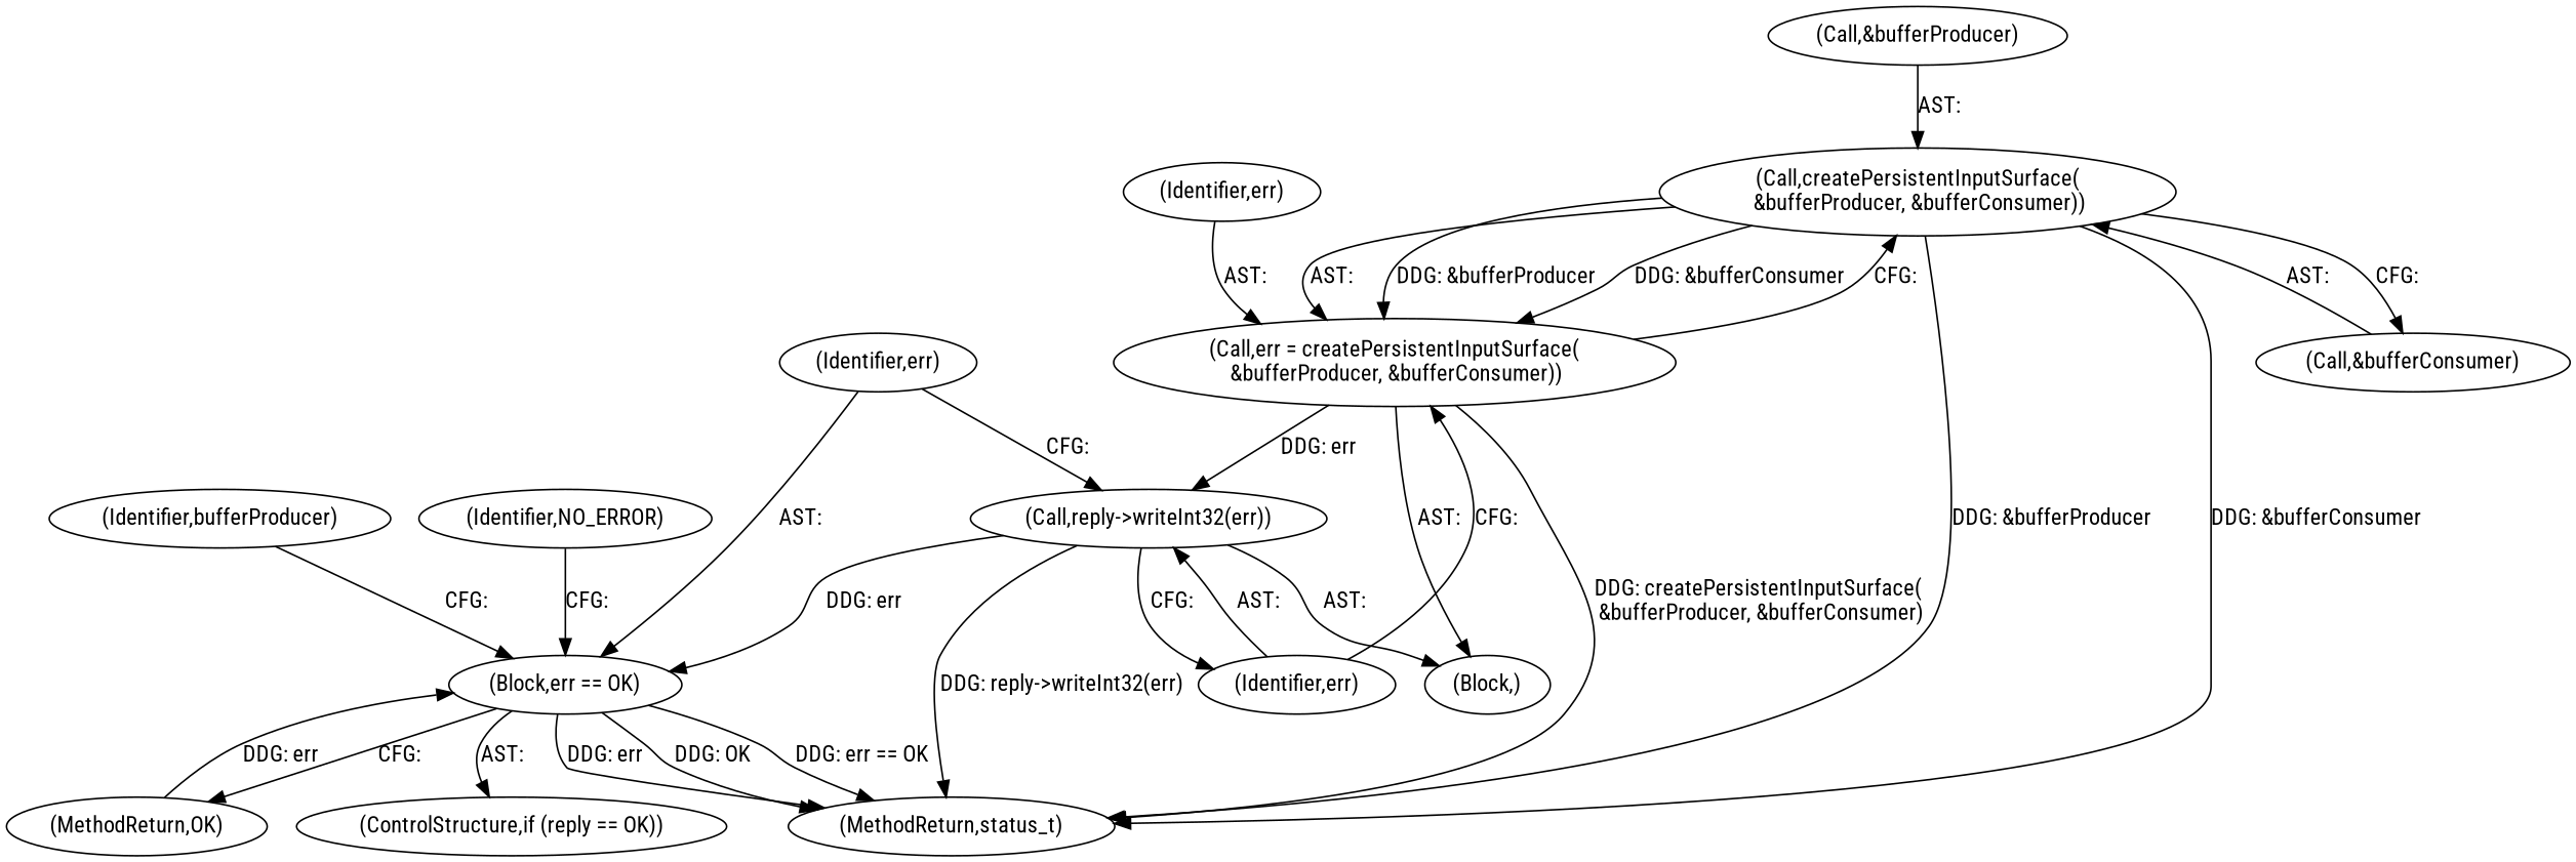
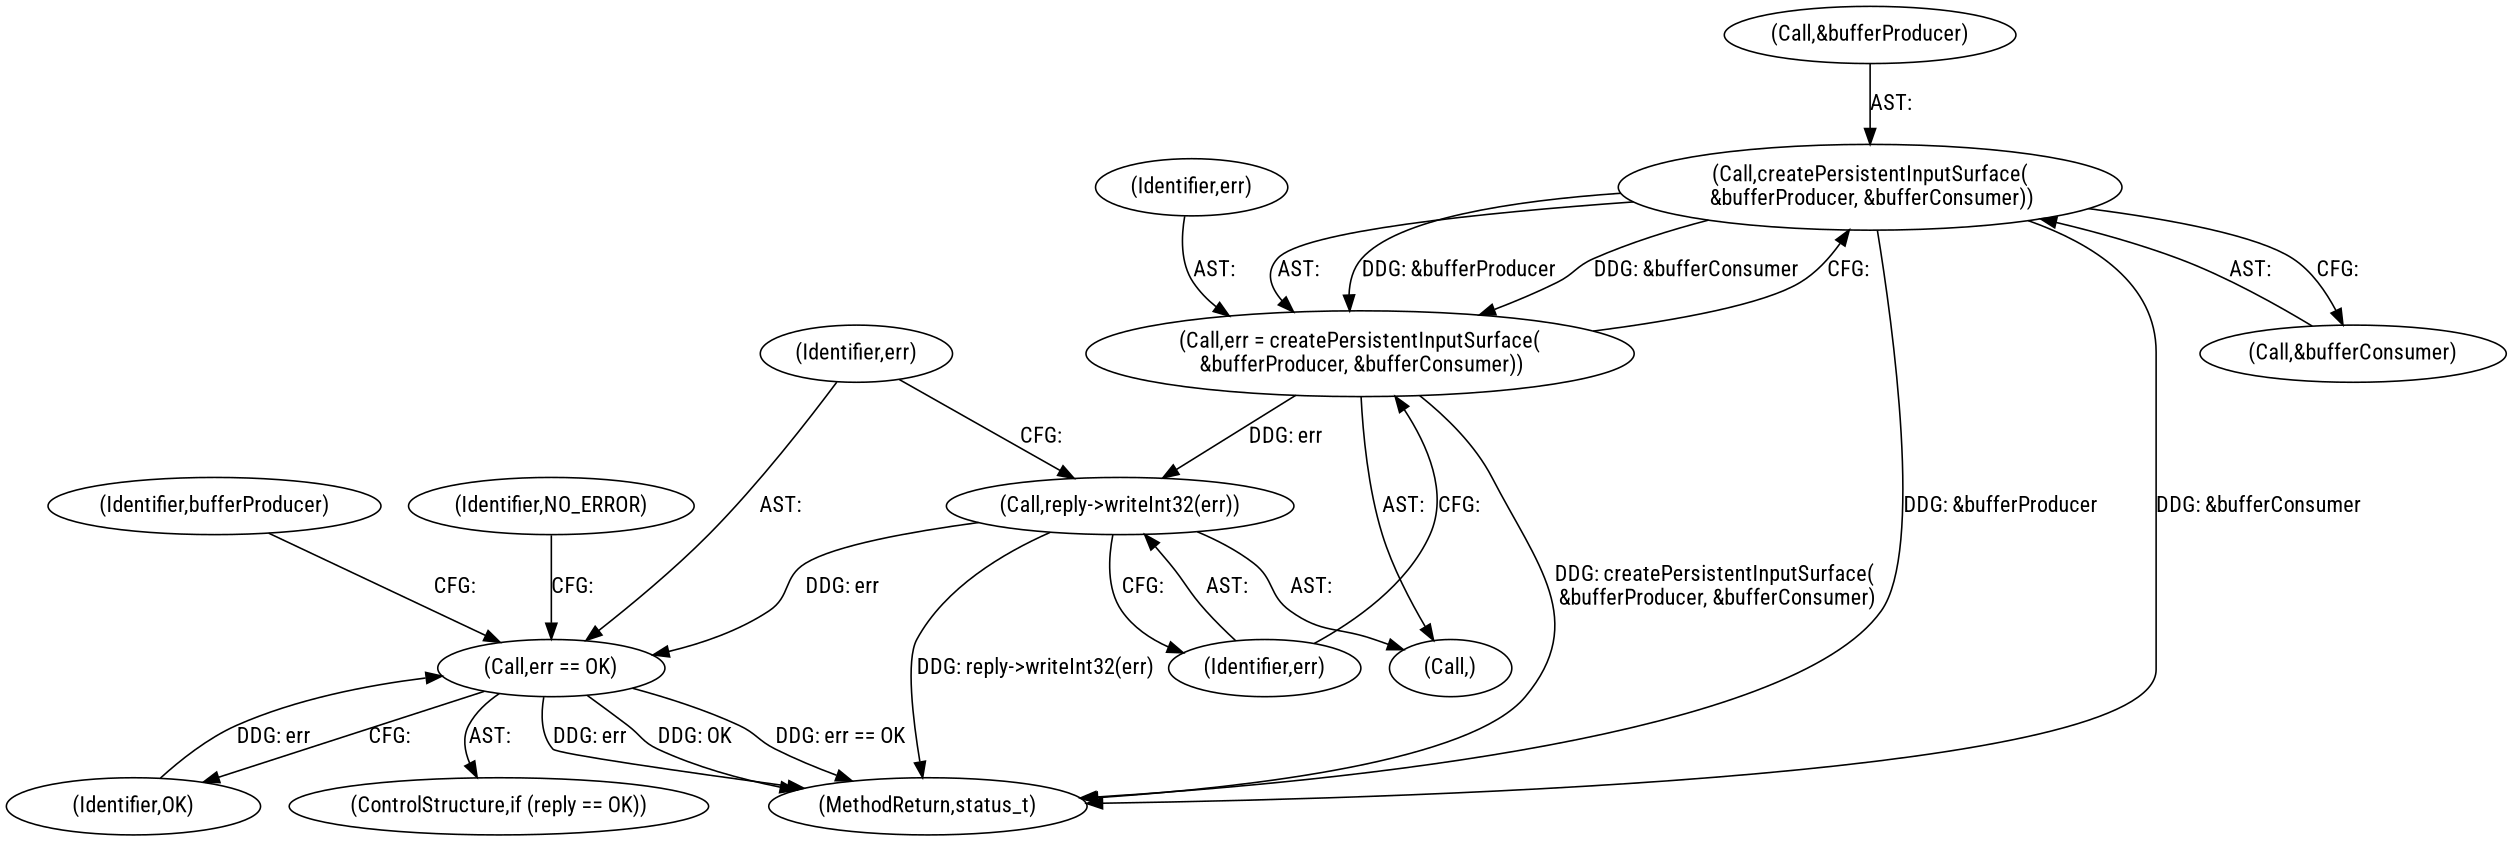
  digraph {
    fontname="Roboto Condensed"
    node [fontname="Roboto Condensed"]
    edge [fontname="Roboto Condensed"]
    n1 [label="(Call,createPersistentInputSurface(\n &bufferProducer, &bufferConsumer))"]
    n2 [label="(Call,err = createPersistentInputSurface(\n &bufferProducer, &bufferConsumer))"]
    n3 [label="(MethodReturn,status_t)"]
    n4 [label="(Call,&bufferConsumer)"]
    n5 [label="(Call,reply->writeInt32(err))"]
-   n6 [label="(Block,)"]
-   n7 [label="(Block,err == OK)"]
+   n6 [label="(Call,)"]
+   n7 [label="(Call,err == OK)"]
    n8 [label="(Identifier,err)"]
-   n9 [label="(MethodReturn,OK)"]
+   n9 [label="(Identifier,OK)"]
    n10 [label="(ControlStructure,if (reply == OK))"]
    n11 [label="(Identifier,err)"]
    n12 [label="(Identifier,NO_ERROR)"]
    n13 [label="(Call,&bufferProducer)"]
    n14 [label="(Identifier,bufferProducer)"]
    n15 [label="(Identifier,err)"]
    n1 -> n2 [label="AST: "]
    n1 -> n2 [label="DDG: &bufferProducer"]
    n1 -> n2 [label="DDG: &bufferConsumer"]
    n1 -> n3 [label="DDG: &bufferProducer"]
    n1 -> n3 [label="DDG: &bufferConsumer"]
    n1 -> n4 [label="CFG: "]
    n2 -> n1 [label="CFG: "]
    n2 -> n3 [label="DDG: createPersistentInputSurface(\n &bufferProducer, &bufferConsumer)"]
    n2 -> n5 [label="DDG: err"]
    n2 -> n6 [label="AST: "]
    n4 -> n1 [label="AST: "]
    n5 -> n3 [label="DDG: reply->writeInt32(err)"]
    n5 -> n6 [label="AST: "]
    n5 -> n7 [label="DDG: err"]
    n5 -> n8 [label="CFG: "]
    n7 -> n3 [label="DDG: err == OK"]
    n7 -> n3 [label="DDG: err"]
    n7 -> n3 [label="DDG: OK"]
    n7 -> n9 [label="CFG: "]
    n7 -> n10 [label="AST: "]
    n8 -> n2 [label="CFG: "]
    n8 -> n5 [label="AST: "]
    n9 -> n7 [label="DDG: err"]
    n11 -> n2 [label="AST: "]
    n12 -> n7 [label="CFG: "]
    n13 -> n1 [label="AST: "]
    n14 -> n7 [label="CFG: "]
    n15 -> n5 [label="CFG: "]
    n15 -> n7 [label="AST: "]
  }
